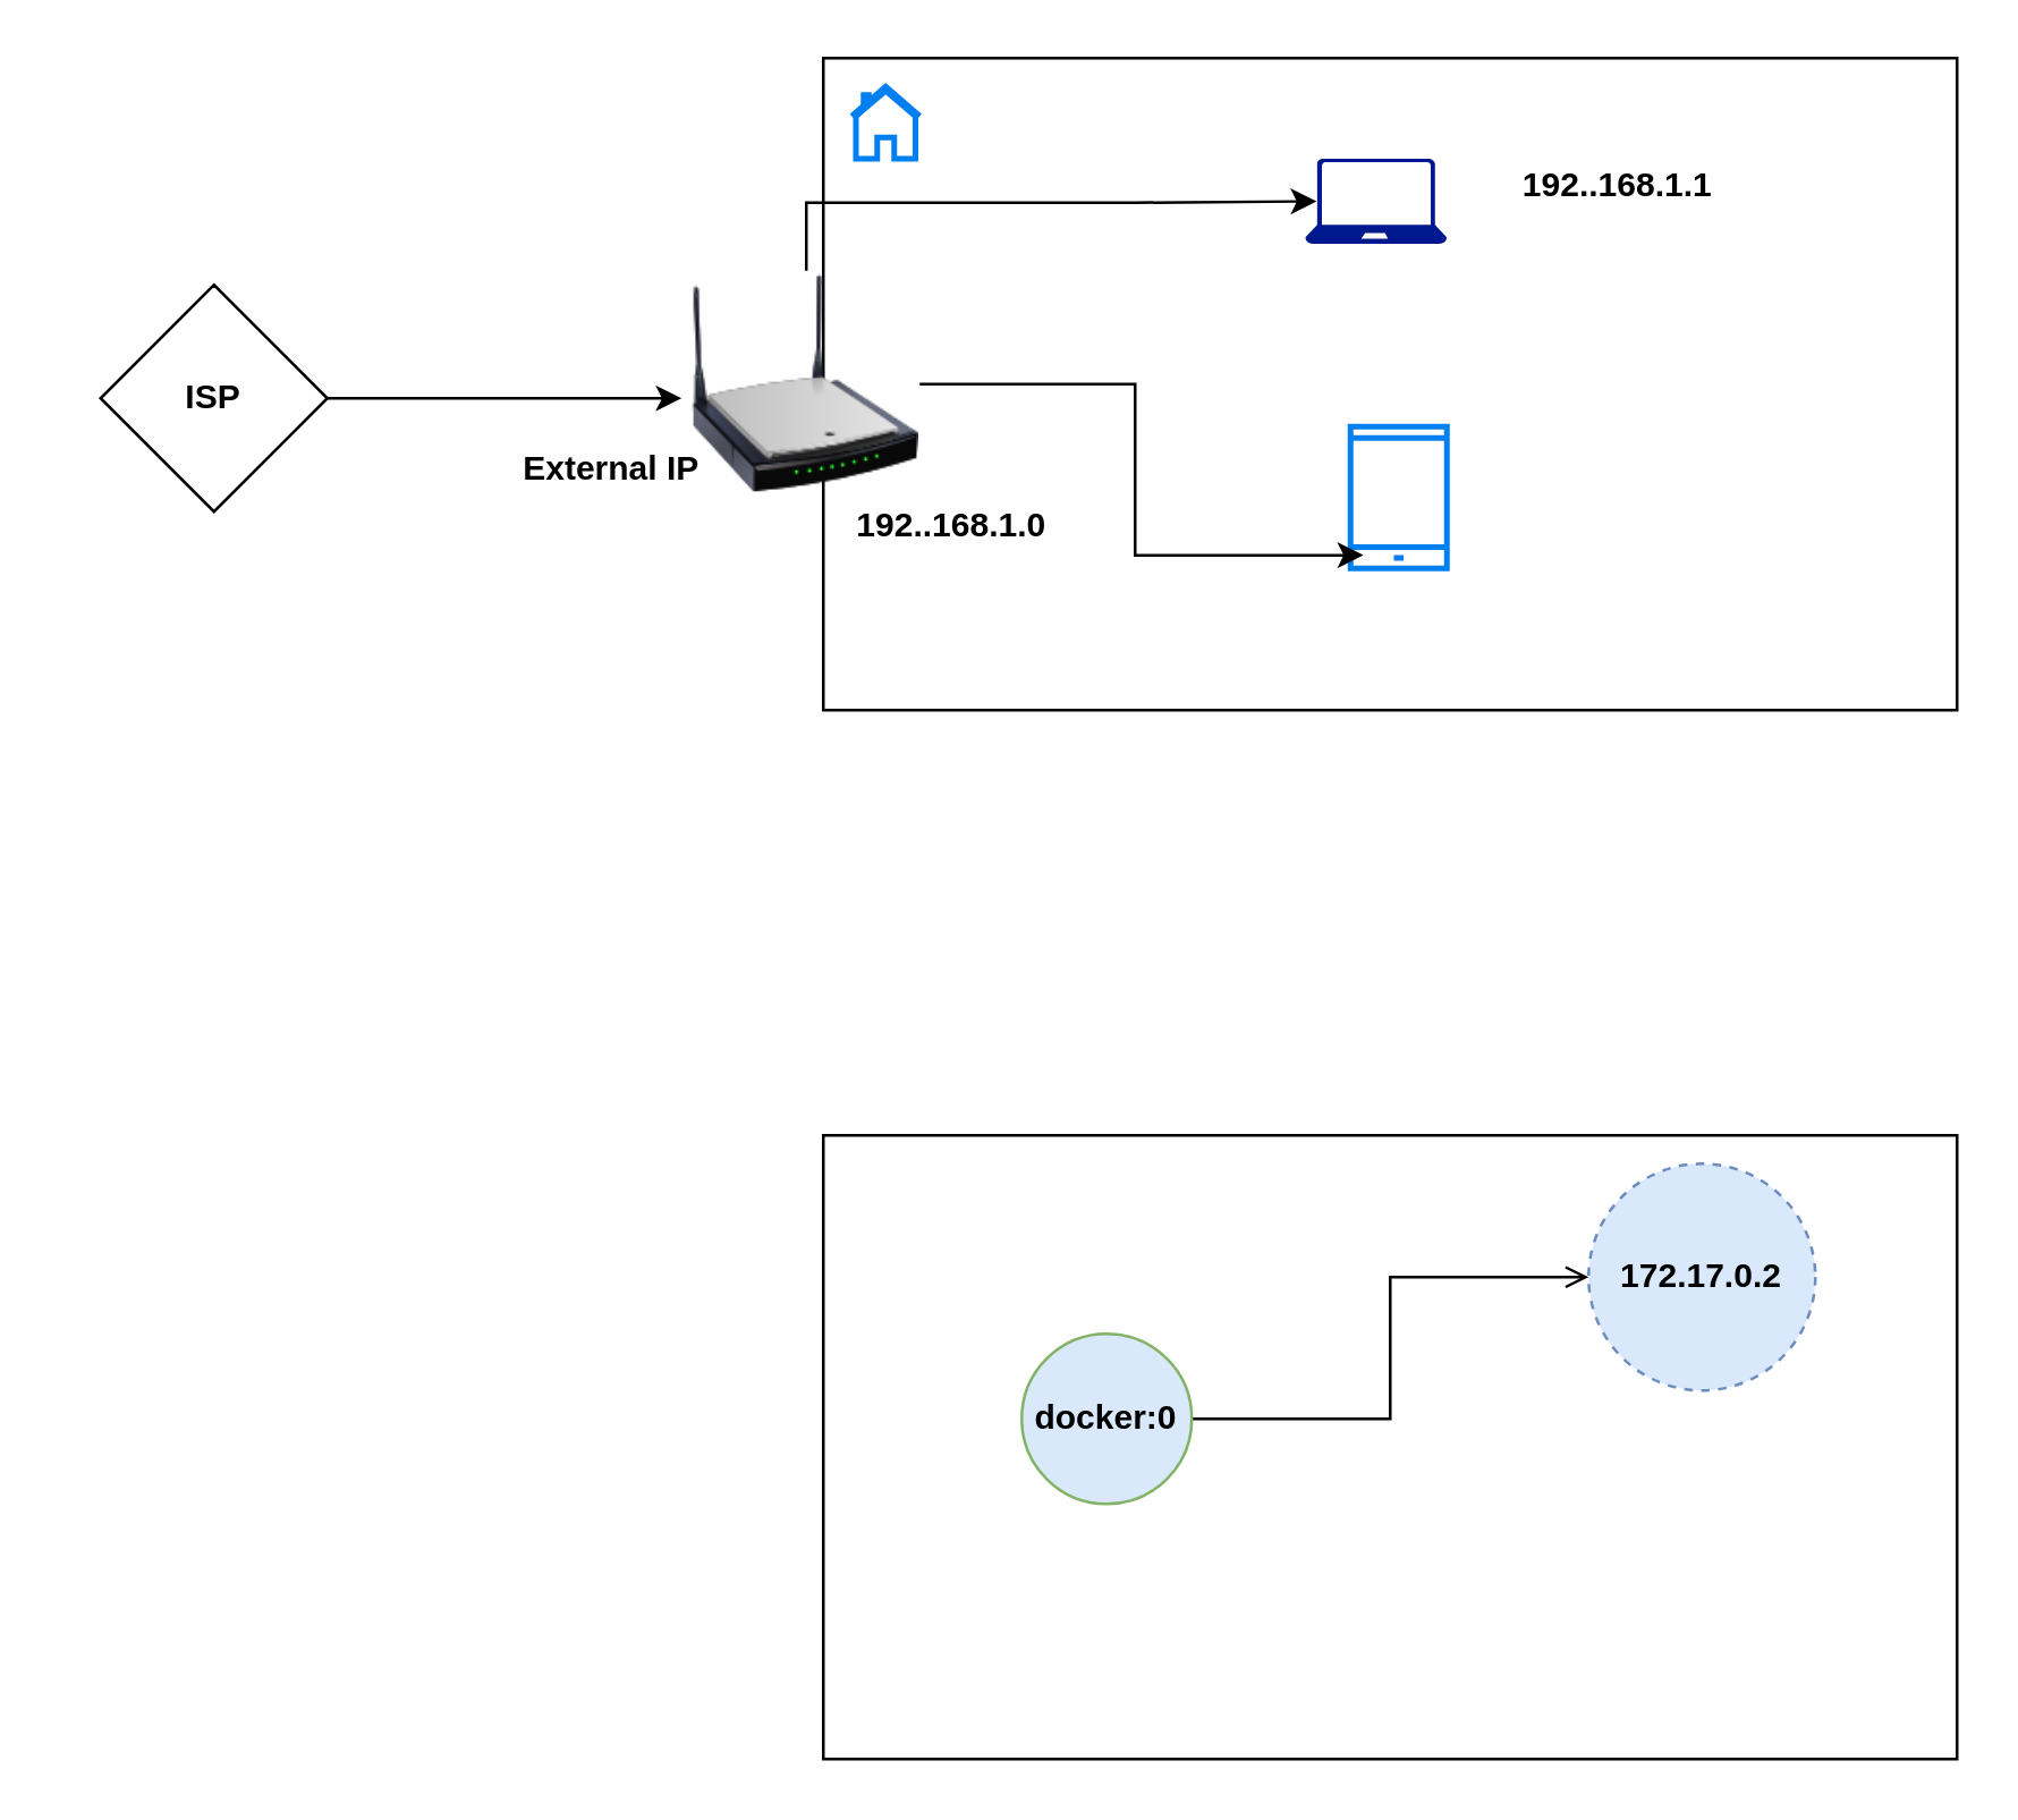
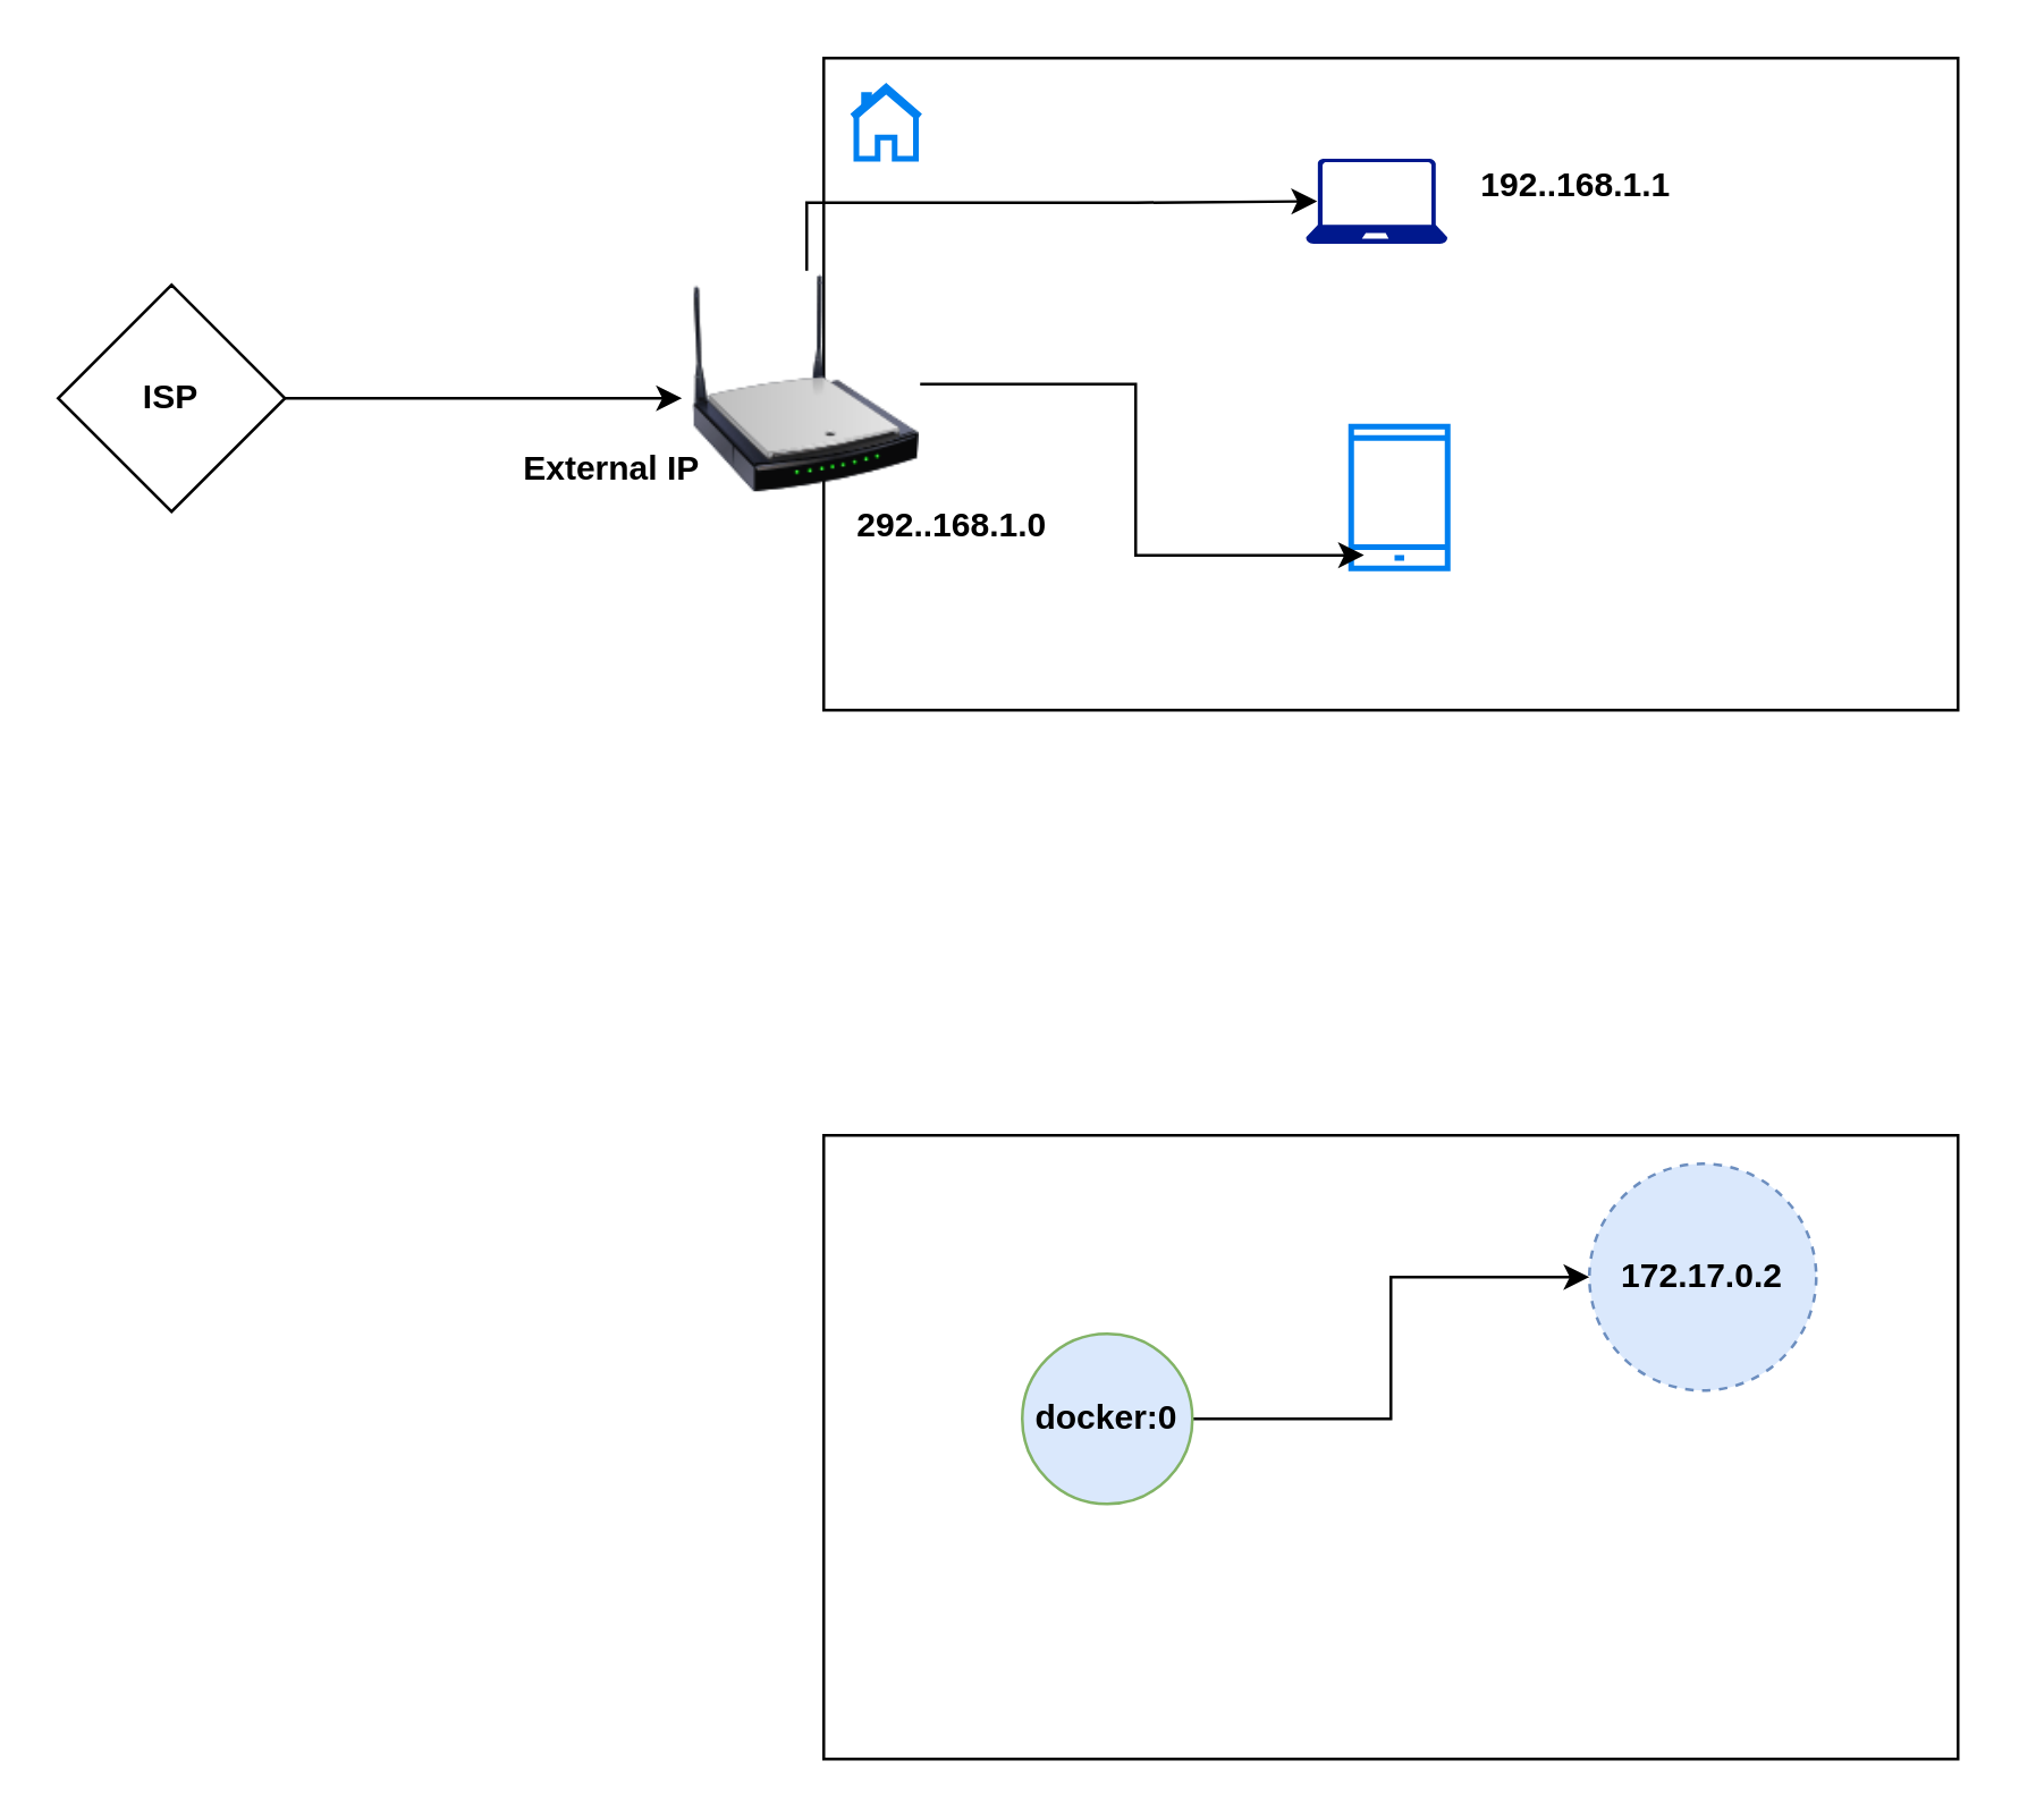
  <mxCell id="0" />
  <mxCell id="1" parent="0" />
  <mxCell id="2" value="" style="rounded=0;whiteSpace=wrap;html=1;" vertex="1" parent="1"><mxGeometry x="290" y="20" width="400" height="230" as="geometry" /></mxCell>
  <mxCell id="3" value="" style="html=1;verticalLabelPosition=bottom;align=center;labelBackgroundColor=#ffffff;verticalAlign=top;strokeWidth=2;strokeColor=#0080F0;shadow=0;dashed=0;shape=mxgraph.ios7.icons.home;" vertex="1" parent="1"><mxGeometry x="300" y="30" width="24" height="25.5" as="geometry" /></mxCell>
  <mxCell id="4" value="" style="sketch=0;aspect=fixed;pointerEvents=1;shadow=0;dashed=0;html=1;strokeColor=none;labelPosition=center;verticalLabelPosition=bottom;verticalAlign=top;align=center;fillColor=#00188D;shape=mxgraph.azure.laptop" vertex="1" parent="1"><mxGeometry x="460" y="55.5" width="50" height="30" as="geometry" /></mxCell>
  <mxCell id="5" value="" style="html=1;verticalLabelPosition=bottom;align=center;labelBackgroundColor=#ffffff;verticalAlign=top;strokeWidth=2;strokeColor=#0080F0;shadow=0;dashed=0;shape=mxgraph.ios7.icons.smartphone;" vertex="1" parent="1"><mxGeometry x="476" y="150" width="34" height="50" as="geometry" /></mxCell>
  <mxCell id="6" value="" style="image;html=1;image=img/lib/clip_art/networking/Wireless_Router_N_128x128.png" vertex="1" parent="1"><mxGeometry x="244" y="95" width="80" height="80" as="geometry" /></mxCell>
  <mxCell id="7" style="edgeStyle=orthogonalEdgeStyle;rounded=0;orthogonalLoop=1;jettySize=auto;html=1;entryX=0.08;entryY=0.5;entryDx=0;entryDy=0;entryPerimeter=0;" edge="1" parent="1" source="6" target="4"><mxGeometry relative="1" as="geometry"><Array as="points"><mxPoint x="284" y="71" /><mxPoint x="400" y="71" /></Array></mxGeometry></mxCell>
  <mxCell id="8" style="edgeStyle=orthogonalEdgeStyle;rounded=0;orthogonalLoop=1;jettySize=auto;html=1;entryX=0.133;entryY=0.907;entryDx=0;entryDy=0;entryPerimeter=0;" edge="1" parent="1" source="6" target="5"><mxGeometry relative="1" as="geometry" /></mxCell>
  <mxCell id="9" style="edgeStyle=orthogonalEdgeStyle;rounded=0;orthogonalLoop=1;jettySize=auto;html=1;" edge="1" parent="1" source="10"><mxGeometry relative="1" as="geometry"><mxPoint x="240" y="140" as="targetPoint" /></mxGeometry></mxCell>
- <mxCell id="10" value="&lt;b&gt;ISP&lt;/b&gt;" style="rhombus;whiteSpace=wrap;html=1;" vertex="1" parent="1"><mxGeometry x="35" y="100" width="80" height="80" as="geometry" /></mxCell>
+ <mxCell id="10" value="&lt;b&gt;ISP&lt;/b&gt;" style="rhombus;whiteSpace=wrap;html=1;" vertex="1" parent="1"><mxGeometry x="20" y="100" width="80" height="80" as="geometry" /></mxCell>
  <mxCell id="11" value="&lt;b&gt;External IP&lt;/b&gt;" style="text;html=1;align=center;verticalAlign=middle;resizable=0;points=[];autosize=1;strokeColor=none;fillColor=none;" vertex="1" parent="1"><mxGeometry x="170" y="150" width="90" height="30" as="geometry" /></mxCell>
- <mxCell id="12" value="&lt;b&gt;192..168.1.0&lt;/b&gt;" style="text;html=1;align=center;verticalAlign=middle;resizable=0;points=[];autosize=1;strokeColor=none;fillColor=none;" vertex="1" parent="1"><mxGeometry x="290" y="170" width="90" height="30" as="geometry" /></mxCell>
- <mxCell id="13" value="&lt;b&gt;192..168.1.1&lt;/b&gt;" style="text;html=1;align=center;verticalAlign=middle;resizable=0;points=[];autosize=1;strokeColor=none;fillColor=none;" vertex="1" parent="1"><mxGeometry x="525" y="50" width="90" height="30" as="geometry" /></mxCell>
+ <mxCell id="12" value="&lt;b&gt;292..168.1.0&lt;/b&gt;" style="text;html=1;align=center;verticalAlign=middle;resizable=0;points=[];autosize=1;strokeColor=none;fillColor=none;" vertex="1" parent="1"><mxGeometry x="290" y="170" width="90" height="30" as="geometry" /></mxCell>
+ <mxCell id="13" value="&lt;b&gt;192..168.1.1&lt;/b&gt;" style="text;html=1;align=center;verticalAlign=middle;resizable=0;points=[];autosize=1;strokeColor=none;fillColor=none;" vertex="1" parent="1"><mxGeometry x="510" y="50" width="90" height="30" as="geometry" /></mxCell>
  <mxCell id="14" value="" style="rounded=0;whiteSpace=wrap;html=1;" vertex="1" parent="1"><mxGeometry x="290" y="400" width="400" height="220" as="geometry" /></mxCell>
- <mxCell id="15" style="edgeStyle=orthogonalEdgeStyle;rounded=0;orthogonalLoop=1;jettySize=auto;html=1;endArrow=open;" edge="1" parent="1" source="16" target="17"><mxGeometry relative="1" as="geometry" /></mxCell>
+ <mxCell id="15" style="edgeStyle=orthogonalEdgeStyle;rounded=0;orthogonalLoop=1;jettySize=auto;html=1;" edge="1" parent="1" source="16" target="17"><mxGeometry relative="1" as="geometry" /></mxCell>
  <mxCell id="16" value="&lt;b&gt;docker:0&lt;/b&gt;" style="ellipse;whiteSpace=wrap;html=1;aspect=fixed;fillColor=#dae8fc;strokeColor=#82b366;" vertex="1" parent="1"><mxGeometry x="360" y="470" width="60" height="60" as="geometry" /></mxCell>
  <mxCell id="17" value="&lt;b&gt;172.17.0.2&lt;/b&gt;" style="ellipse;whiteSpace=wrap;html=1;aspect=fixed;fillColor=#dae8fc;strokeColor=#6c8ebf;dashed=1;" vertex="1" parent="1"><mxGeometry x="560" y="410" width="80" height="80" as="geometry" /></mxCell>
